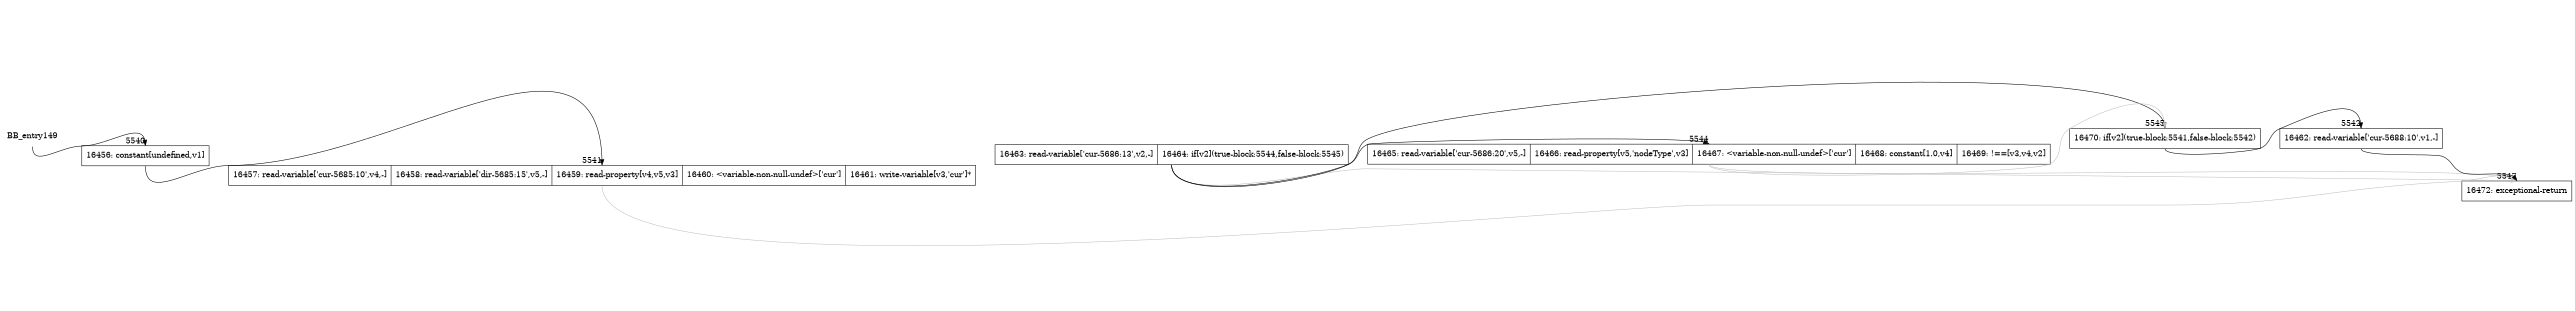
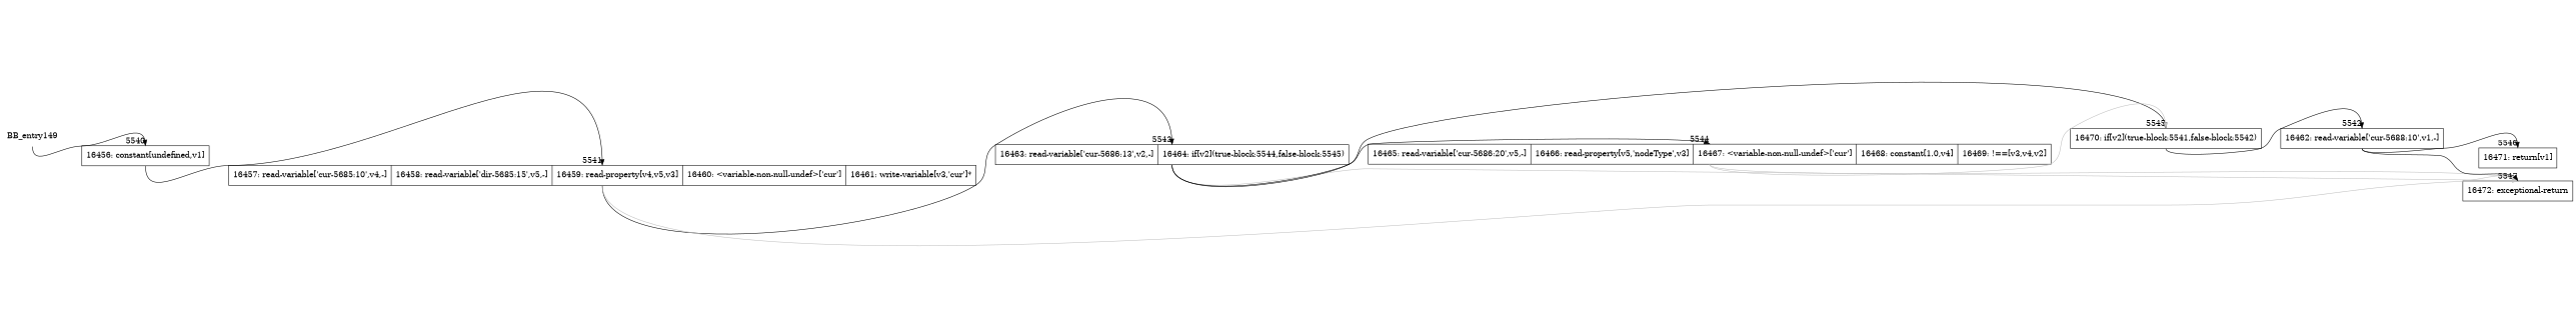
  digraph {
    rankdir=LR
    node [shape=record]
    edge [headport=n tailport=s]
    n1 [label=BB_entry149 shape=none]
    n2 [label="{16456: constant[undefined,v1]}"]
    n3 [label="{16457: read-variable['cur-5685:10',v4,-]|16458: read-variable['dir-5685:15',v5,-]|16459: read-property[v4,v5,v3]|16460: \<variable-non-null-undef\>['cur']|16461: write-variable[v3,'cur']*}"]
    n4 [label="{16463: read-variable['cur-5686:13',v2,-]|16464: if[v2](true-block:5544,false-block:5545)}"]
    n5 [label="{16472: exceptional-return}"]
    n6 [label="{16470: if[v2](true-block:5541,false-block:5542)}"]
    n7 [label="{16465: read-variable['cur-5686:20',v5,-]|16466: read-property[v5,'nodeType',v3]|16467: \<variable-non-null-undef\>['cur']|16468: constant[1.0,v4]|16469: !==[v3,v4,v2]}"]
    n8 [label="{16462: read-variable['cur-5688:10',v1,-]}"]
+   n9 [label="{16471: return[v1]}"]
    n1 -> n2 [headlabel="    5540"]
    n2 -> n3 [headlabel="      5541"]
+   n3 -> n4 [headlabel="      5543"]
    n3 -> n5 [color=gray headlabel="      5547"]
    n4 -> n5 [color=gray]
    n4 -> n6 [headlabel="      5545"]
    n4 -> n7 [headlabel="      5544"]
    n6 -> n8 [headlabel="      5542"]
    n7 -> n5 [color=gray]
    n7 -> n6 [color=gray]
    n8 -> n5 [color=black]
+   n8 -> n9 [headlabel="      5546"]
  }
